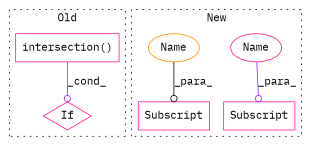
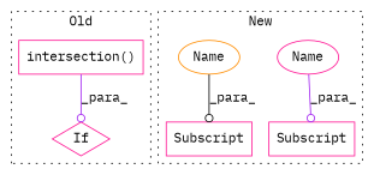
  digraph {
    fontname="IBM Plex Mono"
    node [a=63 color=deeppink fontname="IBM Plex Mono" l=7 shape=box]
    edge [arrowhead=odot color=purple fontname="IBM Plex Mono"]
    n1 [a=75 l="19,1" label="intersection()" s="3417,3441"]
    n2 [a=96 l=3 label=If s=3456 shape=diamond]
    n3 [l="28,0" label=Subscript s="3613,0"]
    n4 [l="23,0" label=Subscript s="3672,0"]
    n5 [a=87 label=Name s=3633 shape=ellipse]
    n6 [a=87 color=darkorange label=Name s=3687 shape=ellipse]
    subgraph cluster_1 {
      label=Old
      style=dotted
      n1
      n2
    }
    subgraph cluster_2 {
      label=New
      style=dotted
      n3
      n4
      n5
      n6
    }
-   n1 -> n2 [label=_cond_]
+   n1 -> n2 [label=_para_]
    n5 -> n3 [label=_para_]
    n6 -> n4 [color=black label=_para_]
  }
